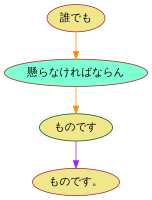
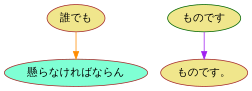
  digraph {
    node [color=brown fillcolor=khaki style=filled]
    edge [color=darkorange]
    n1 [label="誰でも"]
    n2 [fillcolor=aquamarine label="懸らなければならん"]
    n3 [color=darkgreen label="ものです"]
    n4 [label="ものです。"]
    n1 -> n2
-   n2 -> n3
    n3 -> n4 [color=purple]
  }
